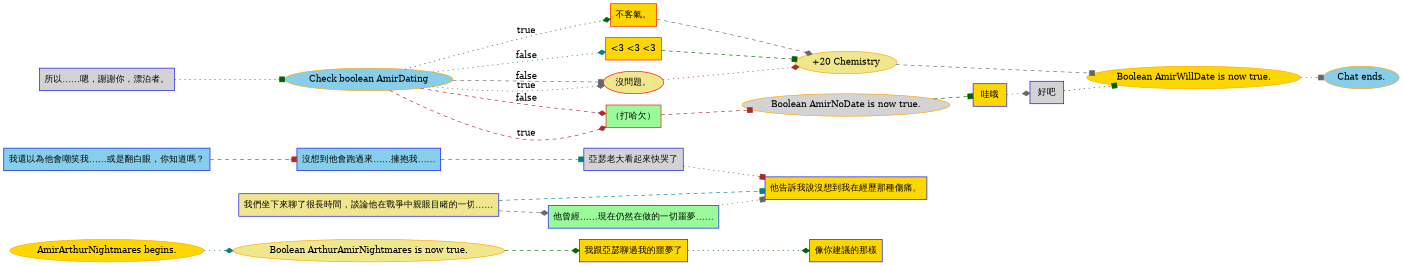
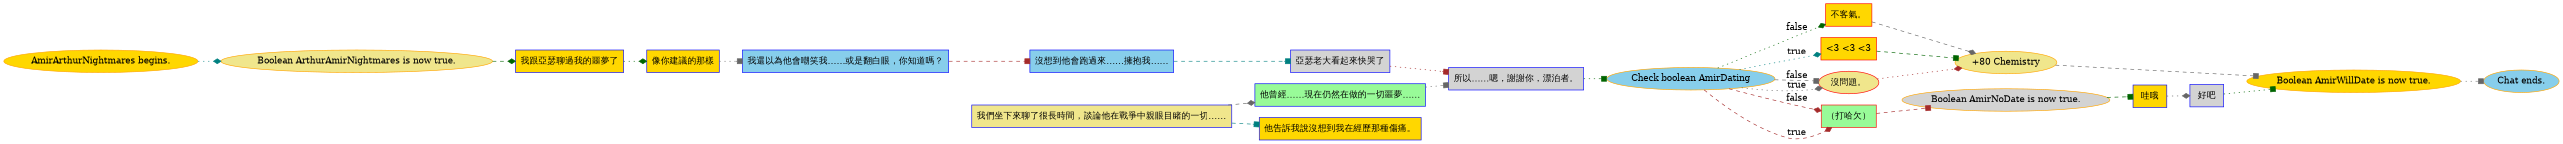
  digraph {
    rankdir=LR
    node [color=blue fillcolor=gold style=filled shape=box]
    edge [arrowhead=box color=gray40 style=dotted]
    "AmirArthurNightmares begins." [color=orange shape=""]
    n2 [color=orange fillcolor=khaki label="Boolean ArthurAmirNightmares is now true." shape=""]
    n3 [label="我跟亞瑟聊過我的噩夢了"]
    n4 [label="像你建議的那樣"]
    n5 [fillcolor=skyblue label="我還以為他會嘲笑我……或是翻白眼，你知道嗎？"]
    n6 [fillcolor=skyblue label="沒想到他會跑過來……擁抱我……"]
    n7 [fillcolor=lightgrey label="亞瑟老大看起來快哭了"]
    n8 [label="他告訴我說沒想到我在經歷那種傷痛。"]
    n9 [fillcolor=khaki label="我們坐下來聊了很長時間，談論他在戰爭中親眼目睹的一切……"]
    n10 [fillcolor=palegreen label="他曾經……現在仍然在做的一切噩夢……"]
    n11 [fillcolor=lightgrey label="所以……嗯，謝謝你，漂泊者。"]
    n12 [color=orange fillcolor=skyblue label="Check boolean AmirDating" shape=""]
    n13 [color=red label="<3 <3 <3"]
    n14 [color=red fillcolor=khaki label="沒問題。" shape=ellipse]
    n15 [color=red fillcolor=palegreen label="（打哈欠）"]
    n16 [color=red label="不客氣。"]
-   n17 [color=orange fillcolor=khaki label="+20 Chemistry" shape=""]
+   n17 [color=orange fillcolor=khaki label="+80 Chemistry" shape=""]
    n18 [color=orange fillcolor=lightgrey label="Boolean AmirNoDate is now true." shape=""]
    n19 [color=orange label="Boolean AmirWillDate is now true." shape=""]
    n20 [label="哇哦"]
    "Chat ends." [color=orange fillcolor=skyblue shape=""]
    n22 [fillcolor=lightgrey label="好吧"]
    "AmirArthurNightmares begins." -> n2 [arrowhead=diamond color=teal]
    n2 -> n3 [arrowhead=diamond color=darkgreen style=dashed]
    n3 -> n4 [arrowhead=diamond color=darkgreen]
+   n4 -> n5
    n5 -> n6 [color=brown style=dashed]
    n6 -> n7 [color=teal style=dashed]
-   n7 -> n8 [color=brown]
+   n7 -> n11 [color=brown]
    n9 -> n8 [color=teal style=dashed]
    n9 -> n10 [arrowhead=diamond style=dashed]
-   n10 -> n8
+   n10 -> n11
    n11 -> n12 [color=darkgreen]
-   n12 -> n13 [arrowhead=diamond color=teal label=false]
+   n12 -> n13 [arrowhead=diamond color=teal label=true]
    n12 -> n14 [arrowhead=diamond label=true]
    n12 -> n14 [label=false style=dashed]
    n12 -> n15 [arrowhead=diamond color=brown label=true style=dashed]
    n12 -> n15 [arrowhead=diamond color=brown label=false style=dashed]
-   n12 -> n16 [arrowhead=diamond color=darkgreen label=true]
+   n12 -> n16 [arrowhead=diamond color=darkgreen label=false]
    n13 -> n17 [color=darkgreen style=dashed]
    n14 -> n17 [arrowhead=diamond color=brown]
    n15 -> n18 [color=brown style=dashed]
    n16 -> n17 [arrowhead=diamond style=dashed]
    n17 -> n19 [style=dashed]
    n18 -> n20 [color=darkgreen style=dashed]
    n19 -> "Chat ends."
    n20 -> n22 [arrowhead=diamond]
    n22 -> n19 [color=darkgreen]
  }
